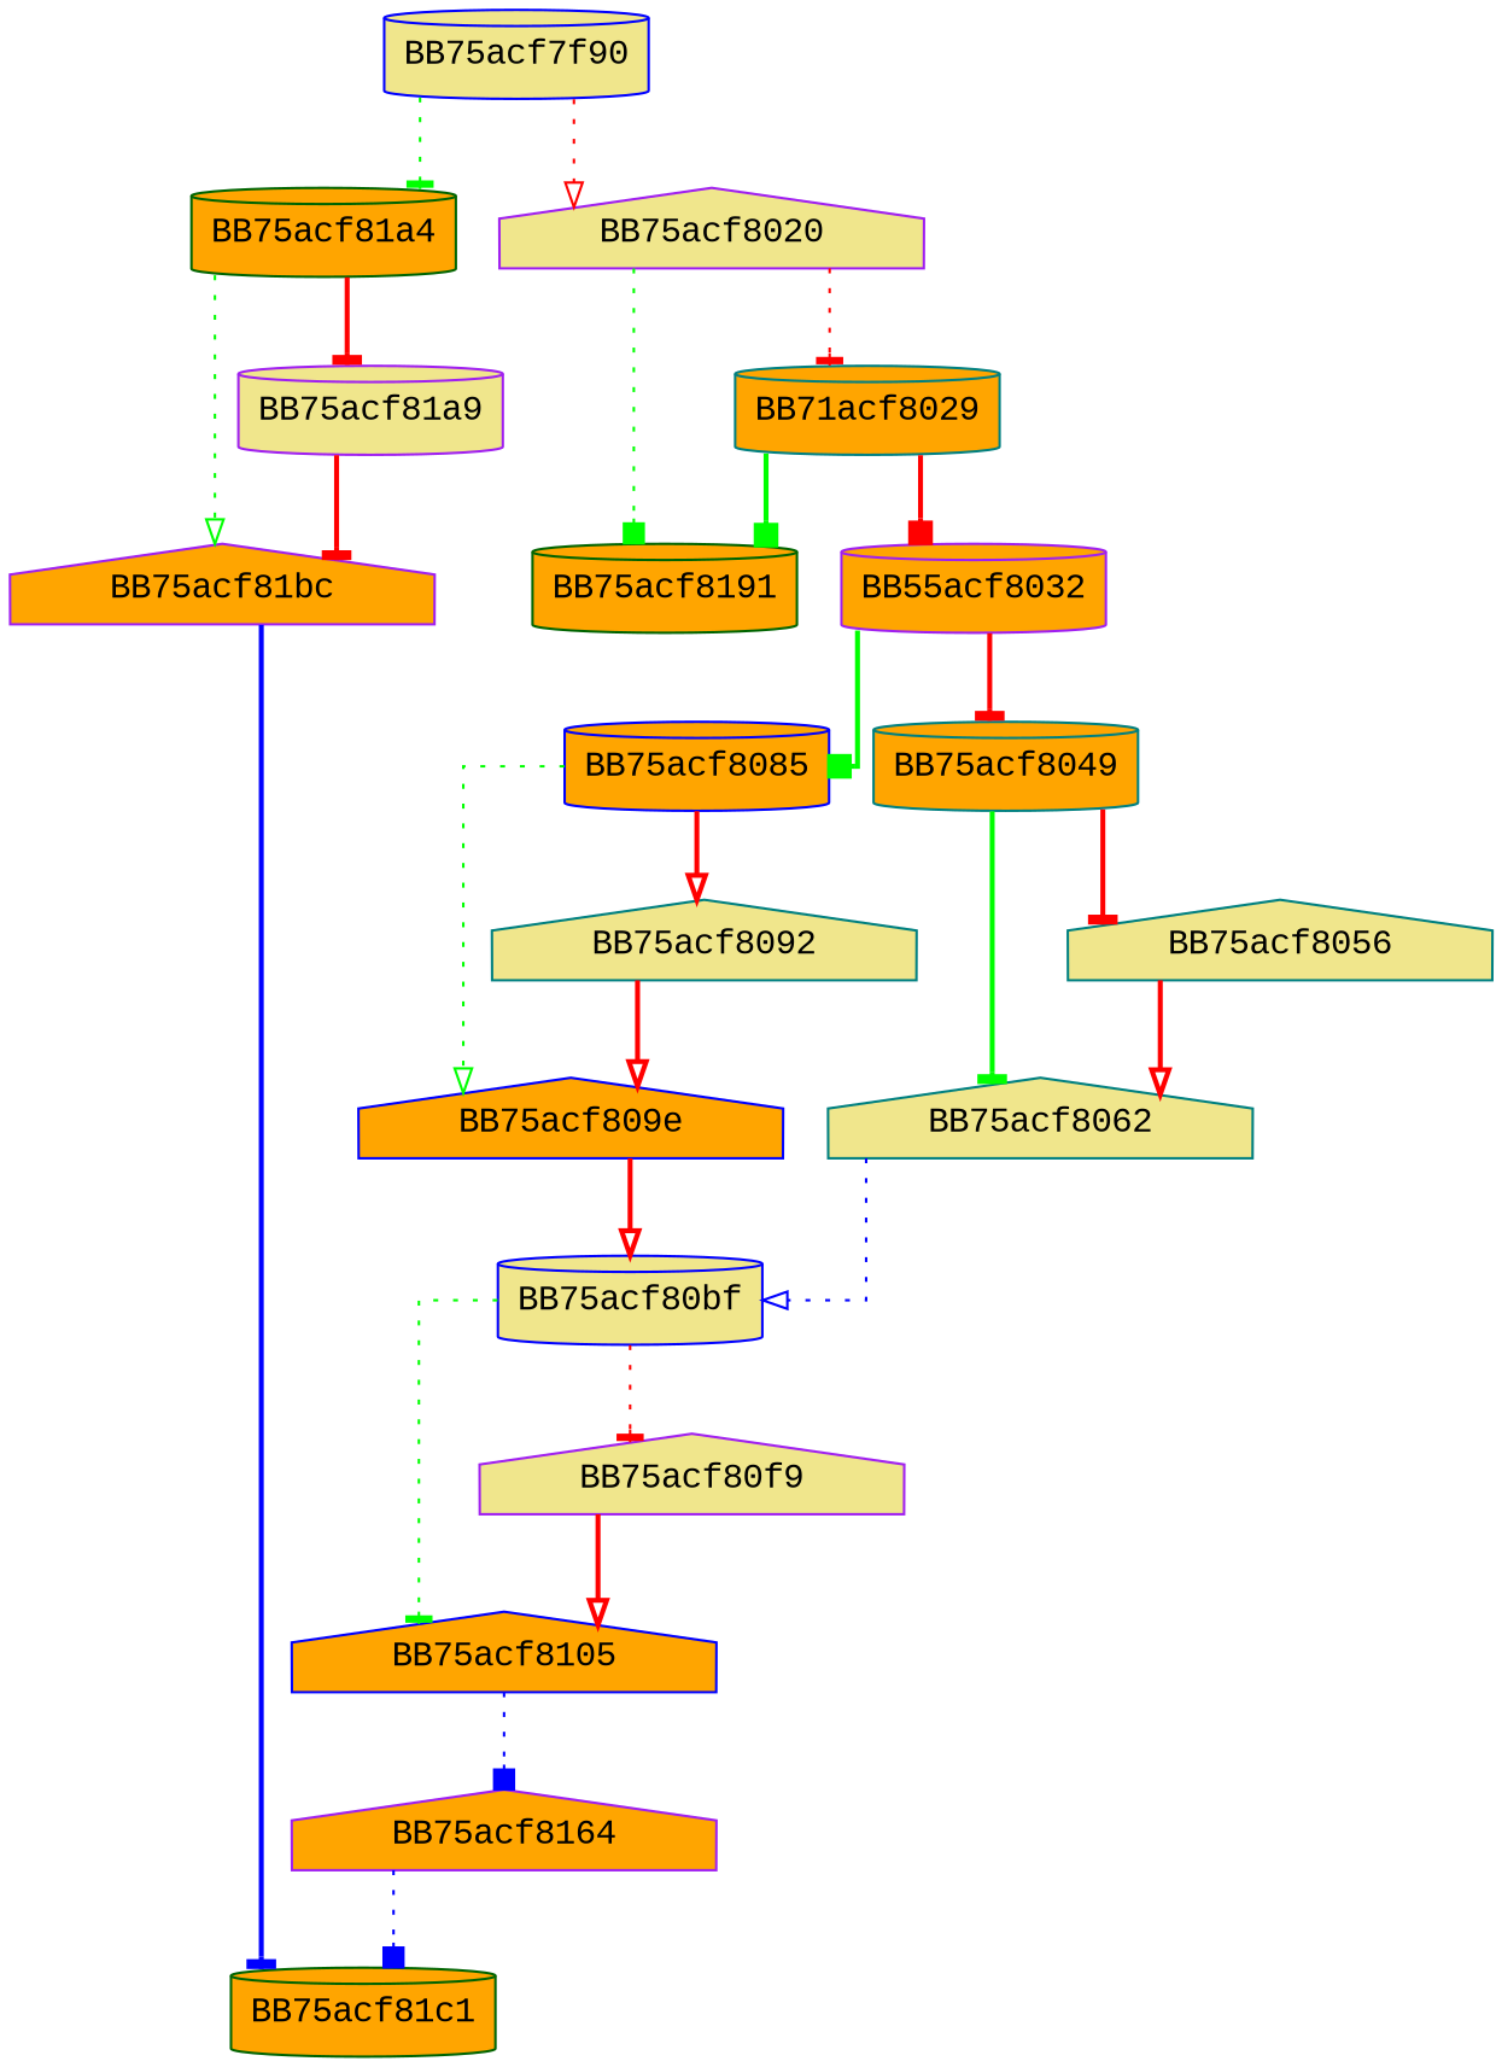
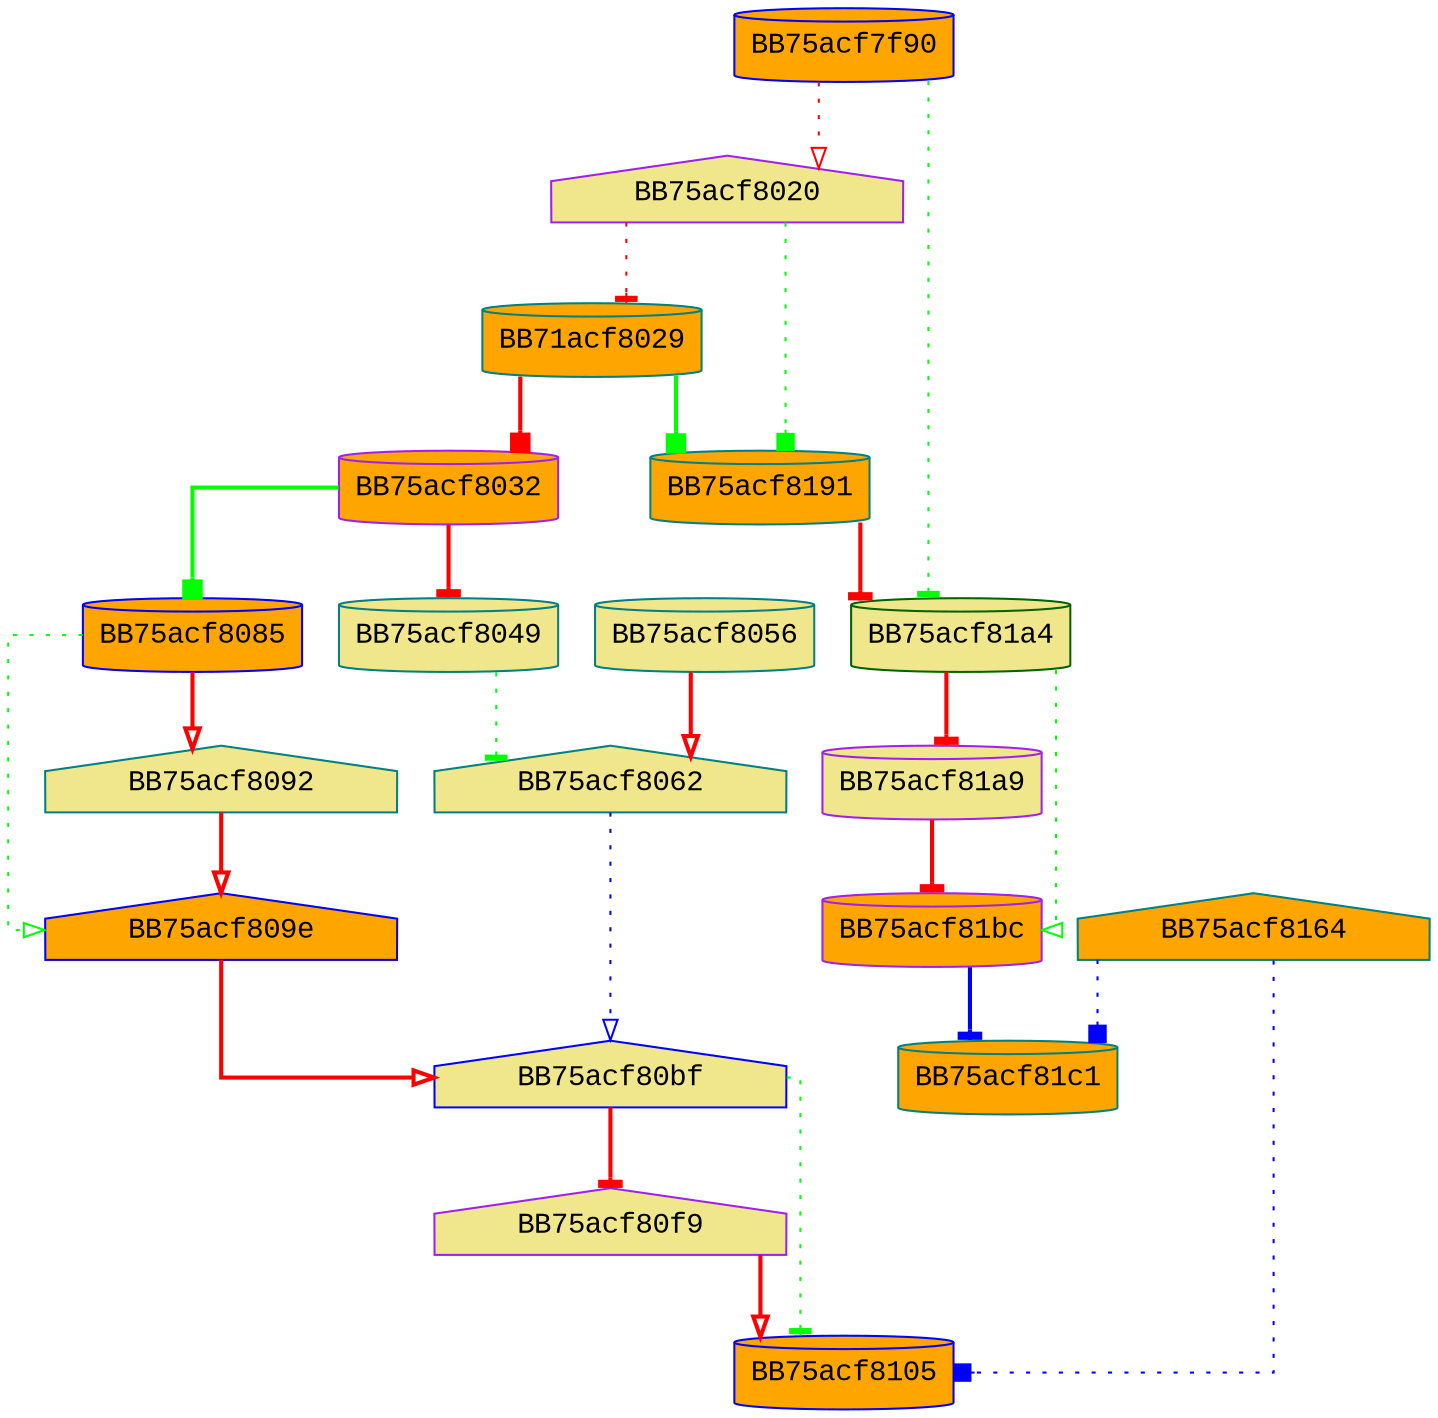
  digraph {
    fontname="Liberation Mono"
    splines=ortho
    node [color=teal fillcolor=orange fontname="Liberation Mono" shape=cylinder style=filled]
    edge [arrowhead=tee color=red fontname="Liberation Mono" style=bold]
-   BB75acf7f90 [color=blue fillcolor=khaki]
-   BB75acf81a4 [color=darkgreen]
+   BB75acf7f90 [color=blue]
+   BB75acf81a4 [color=darkgreen fillcolor=khaki]
    BB75acf8020 [color=purple fillcolor=khaki shape=house]
-   BB75acf81bc [color=purple shape=house]
+   BB75acf81bc [color=purple]
    BB75acf81a9 [color=purple fillcolor=khaki]
-   BB75acf8191 [color=darkgreen]
+   BB75acf8191
    n7 [label=BB71acf8029]
-   BB75acf81c1 [color=darkgreen]
-   BB75acf8032 [color=purple label=BB55acf8032]
+   BB75acf81c1
+   BB75acf8032 [color=purple]
    BB75acf8085 [color=blue]
-   BB75acf8049
+   BB75acf8049 [fillcolor=khaki]
    BB75acf809e [color=blue shape=house]
    BB75acf8092 [fillcolor=khaki shape=house]
    BB75acf8062 [fillcolor=khaki shape=house]
-   BB75acf8056 [fillcolor=khaki shape=house]
-   BB75acf80bf [color=blue fillcolor=khaki]
-   BB75acf8105 [color=blue shape=house]
+   BB75acf8056 [fillcolor=khaki]
+   BB75acf80bf [color=blue fillcolor=khaki shape=house]
+   BB75acf8105 [color=blue]
    BB75acf80f9 [color=purple fillcolor=khaki shape=house]
-   BB75acf8164 [color=purple shape=house]
+   BB75acf8164 [shape=house]
    BB75acf7f90 -> BB75acf81a4 [color=green style=dotted]
    BB75acf7f90 -> BB75acf8020 [arrowhead=onormal style=dotted]
    BB75acf81a4 -> BB75acf81bc [arrowhead=onormal color=green style=dotted]
    BB75acf81a4 -> BB75acf81a9
    BB75acf8020 -> BB75acf8191 [arrowhead=box color=green style=dotted]
    BB75acf8020 -> n7 [style=dotted]
    BB75acf81bc -> BB75acf81c1 [color=blue]
    BB75acf81a9 -> BB75acf81bc
+   BB75acf8191 -> BB75acf81a4
    n7 -> BB75acf8191 [arrowhead=box color=green]
    n7 -> BB75acf8032 [arrowhead=box]
    BB75acf8032 -> BB75acf8085 [arrowhead=box color=green]
    BB75acf8032 -> BB75acf8049
    BB75acf8085 -> BB75acf809e [arrowhead=onormal color=green style=dotted]
    BB75acf8085 -> BB75acf8092 [arrowhead=onormal]
-   BB75acf8049 -> BB75acf8062 [color=green]
-   BB75acf8049 -> BB75acf8056
+   BB75acf8049 -> BB75acf8062 [color=green style=dotted]
    BB75acf809e -> BB75acf80bf [arrowhead=onormal]
    BB75acf8092 -> BB75acf809e [arrowhead=onormal]
    BB75acf8062 -> BB75acf80bf [arrowhead=onormal color=blue style=dotted]
    BB75acf8056 -> BB75acf8062 [arrowhead=onormal]
    BB75acf80bf -> BB75acf8105 [color=green style=dotted]
-   BB75acf80bf -> BB75acf80f9 [style=dotted]
-   BB75acf8105 -> BB75acf8164 [arrowhead=box color=blue style=dotted]
+   BB75acf80bf -> BB75acf80f9
+   BB75acf8164 -> BB75acf8105 [arrowhead=box color=blue style=dotted]
    BB75acf80f9 -> BB75acf8105 [arrowhead=onormal]
    BB75acf8164 -> BB75acf81c1 [arrowhead=box color=blue style=dotted]
  }
